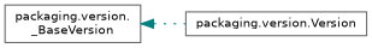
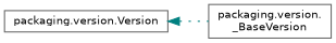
  digraph {
    rankdir=LR
    node [color=grey40 fillcolor=white fontname=Helvetica fontsize=10 shape=box style=filled]
    n1 [height=0.2 label="packaging.version.\l_BaseVersion" width=0.4]
    n2 [height=0.2 label="packaging.version.Version" width=0.4]
-   n1 -> n2 [color=teal dir=back fontname=Helvetica fontsize=10 labelfontname=Helvetica labelfontsize=10 style=dotted]
+   n2 -> n1 [color=teal dir=back fontname=Helvetica fontsize=10 labelfontname=Helvetica labelfontsize=10 style=dotted]
  }
